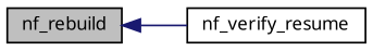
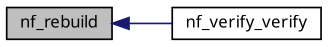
  digraph {
    rankdir=LR
    node [color=black fontname="FreeSans.ttf" fontsize=10 shape=record style=filled]
    n1 [fillcolor=grey75 fontcolor=black height=0.2 label=nf_rebuild width=0.4]
-   n2 [fillcolor=white height=0.2 label=nf_verify_resume width=0.4]
+   n2 [fillcolor=white height=0.2 label=nf_verify_verify width=0.4]
    n1 -> n2 [color=midnightblue dir=back fontname="FreeSans.ttf" fontsize=10 labelfontname="FreeSans.ttf" labelfontsize=10 style=solid]
  }
